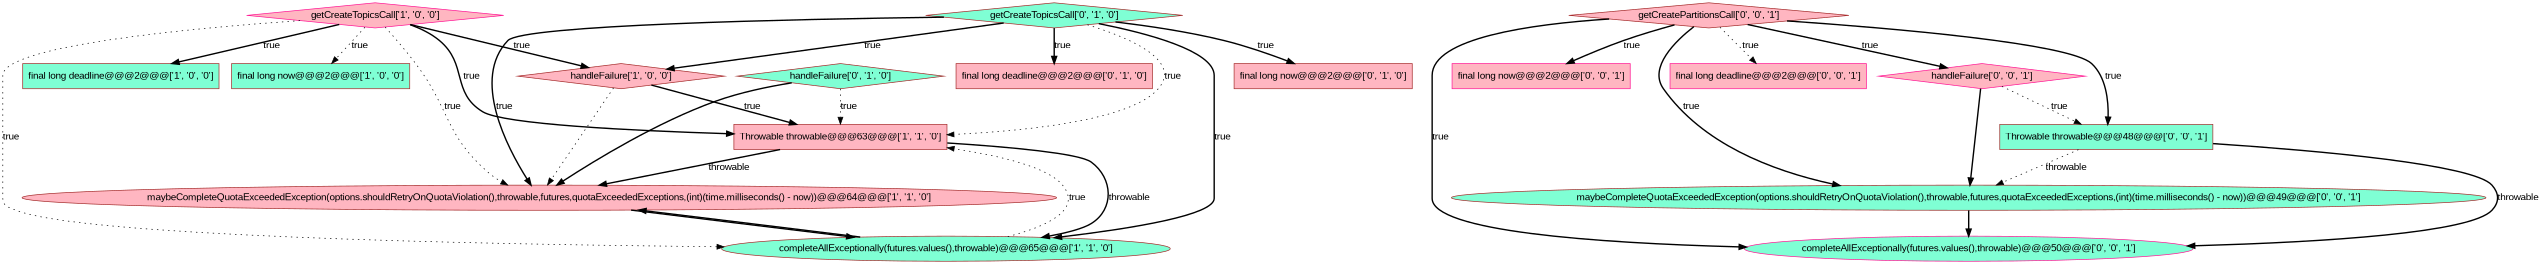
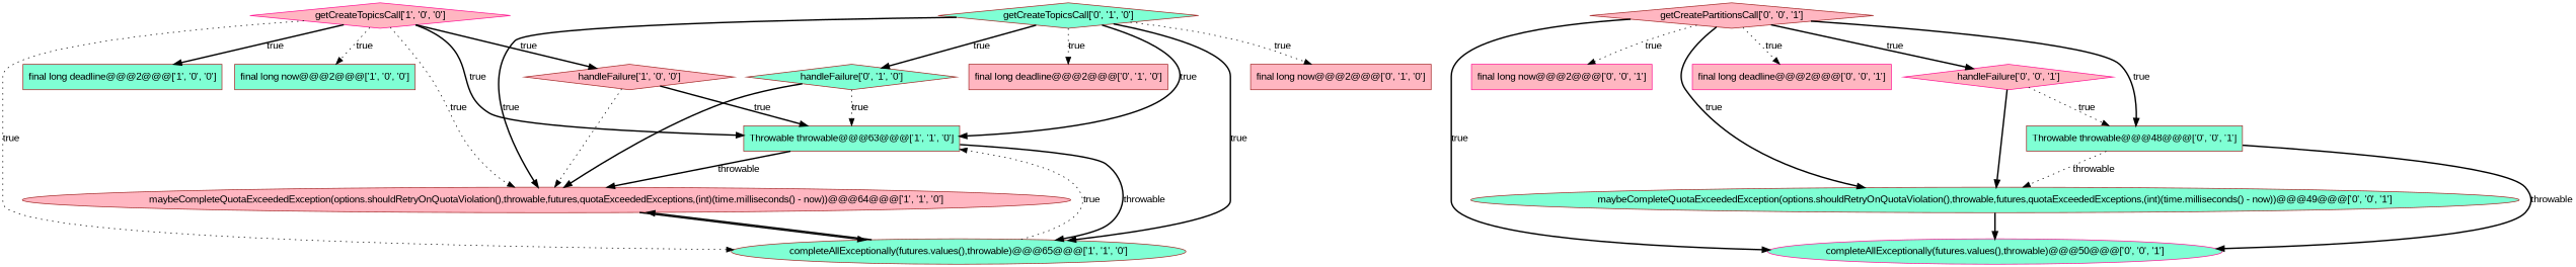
  digraph {
    fontname="Liberation Sans"
    node [color=brown fillcolor=lightpink fontname="Liberation Sans" shape=box style=filled]
    edge [fontname="Liberation Sans" style=bold]
-   n1 [label="Throwable throwable@@@63@@@['1', '1', '0']"]
+   n1 [fillcolor=aquamarine label="Throwable throwable@@@63@@@['1', '1', '0']"]
    n2 [label="maybeCompleteQuotaExceededException(options.shouldRetryOnQuotaViolation(),throwable,futures,quotaExceededExceptions,(int)(time.milliseconds() - now))@@@64@@@['1', '1', '0']" shape=ellipse]
    n3 [fillcolor=aquamarine label="completeAllExceptionally(futures.values(),throwable)@@@65@@@['1', '1', '0']" shape=ellipse]
    n4 [color=deeppink fillcolor=aquamarine label="completeAllExceptionally(futures.values(),throwable)@@@50@@@['0', '0', '1']" shape=ellipse]
    n5 [fillcolor=aquamarine label="handleFailure['0', '1', '0']" shape=diamond]
    n6 [color=deeppink label="final long now@@@2@@@['0', '0', '1']"]
    n7 [fillcolor=aquamarine label="maybeCompleteQuotaExceededException(options.shouldRetryOnQuotaViolation(),throwable,futures,quotaExceededExceptions,(int)(time.milliseconds() - now))@@@49@@@['0', '0', '1']" shape=ellipse]
    n8 [fillcolor=aquamarine label="final long deadline@@@2@@@['1', '0', '0']"]
    n9 [label="getCreatePartitionsCall['0', '0', '1']" shape=diamond]
    n10 [color=deeppink label="final long deadline@@@2@@@['0', '0', '1']"]
    n11 [color=deeppink label="handleFailure['0', '0', '1']" shape=diamond]
    n12 [fillcolor=aquamarine label="Throwable throwable@@@48@@@['0', '0', '1']"]
    n13 [fillcolor=aquamarine label="final long now@@@2@@@['1', '0', '0']"]
    n14 [label="handleFailure['1', '0', '0']" shape=diamond]
    n15 [color=deeppink label="getCreateTopicsCall['1', '0', '0']" shape=diamond]
    n16 [label="final long now@@@2@@@['0', '1', '0']"]
    n17 [label="final long deadline@@@2@@@['0', '1', '0']"]
    n18 [fillcolor=aquamarine label="getCreateTopicsCall['0', '1', '0']" shape=diamond]
    n1 -> n2 [label=throwable]
    n1 -> n3 [label=throwable]
    n2 -> n3
    n3 -> n1 [label=true style=dotted]
    n3 -> n2
    n5 -> n1 [label=true style=dotted]
    n5 -> n2
    n7 -> n4
    n9 -> n4 [label=true]
-   n9 -> n6 [label=true]
+   n9 -> n6 [label=true style=dotted]
    n9 -> n7 [label=true]
    n9 -> n10 [label=true style=dotted]
    n9 -> n11 [label=true]
    n9 -> n12 [label=true]
    n11 -> n7
    n11 -> n12 [label=true style=dotted]
    n12 -> n4 [label=throwable]
    n12 -> n7 [label=throwable style=dotted]
    n14 -> n1 [label=true]
    n14 -> n2 [style=dotted]
    n15 -> n1 [label=true]
    n15 -> n2 [label=true style=dotted]
    n15 -> n3 [label=true style=dotted]
    n15 -> n8 [label=true]
    n15 -> n13 [label=true style=dotted]
    n15 -> n14 [label=true]
-   n18 -> n1 [label=true style=dotted]
+   n18 -> n1 [label=true]
    n18 -> n2 [label=true]
    n18 -> n3 [label=true]
-   n18 -> n14 [label=true]
-   n18 -> n16 [label=true]
-   n18 -> n17 [label=true]
+   n18 -> n5 [label=true]
+   n18 -> n16 [label=true style=dotted]
+   n18 -> n17 [label=true style=dotted]
  }
